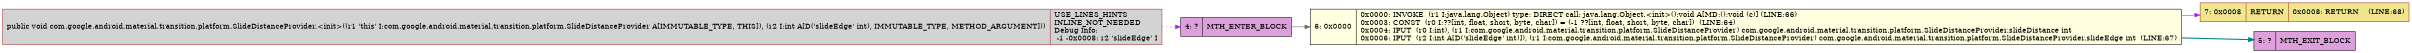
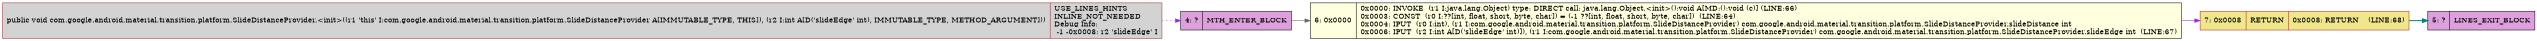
  digraph {
    rankdir=LR
    node [color=black fillcolor=plum shape=record style=filled]
    edge [color=purple style=solid]
    n1 [label="{4\:\ ?|MTH_ENTER_BLOCK\l}"]
    n2 [fillcolor=lightyellow label="{6\:\ 0x0000|0x0000: INVOKE  (r1 I:java.lang.Object) type: DIRECT call: java.lang.Object.\<init\>():void A[MD:():void (c)] (LINE:66)\l0x0003: CONST  (r0 I:??[int, float, short, byte, char]) = (\-1 ??[int, float, short, byte, char])  (LINE:64)\l0x0004: IPUT  (r0 I:int), (r1 I:com.google.android.material.transition.platform.SlideDistanceProvider) com.google.android.material.transition.platform.SlideDistanceProvider.slideDistance int \l0x0006: IPUT  (r2 I:int A[D('slideEdge' int)]), (r1 I:com.google.android.material.transition.platform.SlideDistanceProvider) com.google.android.material.transition.platform.SlideDistanceProvider.slideEdge int  (LINE:67)\l}"]
    n3 [color=brown fillcolor=khaki label="{7\:\ 0x0008|RETURN\l|0x0008: RETURN    (LINE:68)\l}"]
-   n4 [label="{5\:\ ?|MTH_EXIT_BLOCK\l}"]
+   n4 [label="{5\:\ ?|LINES_EXIT_BLOCK\l}"]
    n5 [color=brown fillcolor=lightgrey label="{public void com.google.android.material.transition.platform.SlideDistanceProvider.\<init\>((r1 'this' I:com.google.android.material.transition.platform.SlideDistanceProvider A[IMMUTABLE_TYPE, THIS]), (r2 I:int A[D('slideEdge' int), IMMUTABLE_TYPE, METHOD_ARGUMENT]))  | USE_LINES_HINTS\lINLINE_NOT_NEEDED\lDebug Info:\l  \-1 \-0x0008: r2 'slideEdge' I\l}"]
    n1 -> n2 [color=gray40]
    n2 -> n3
-   n2 -> n4 [color=teal style=bold]
+   n3 -> n4 [color=teal style=bold]
    n5 -> n1 [style=dotted]
  }
